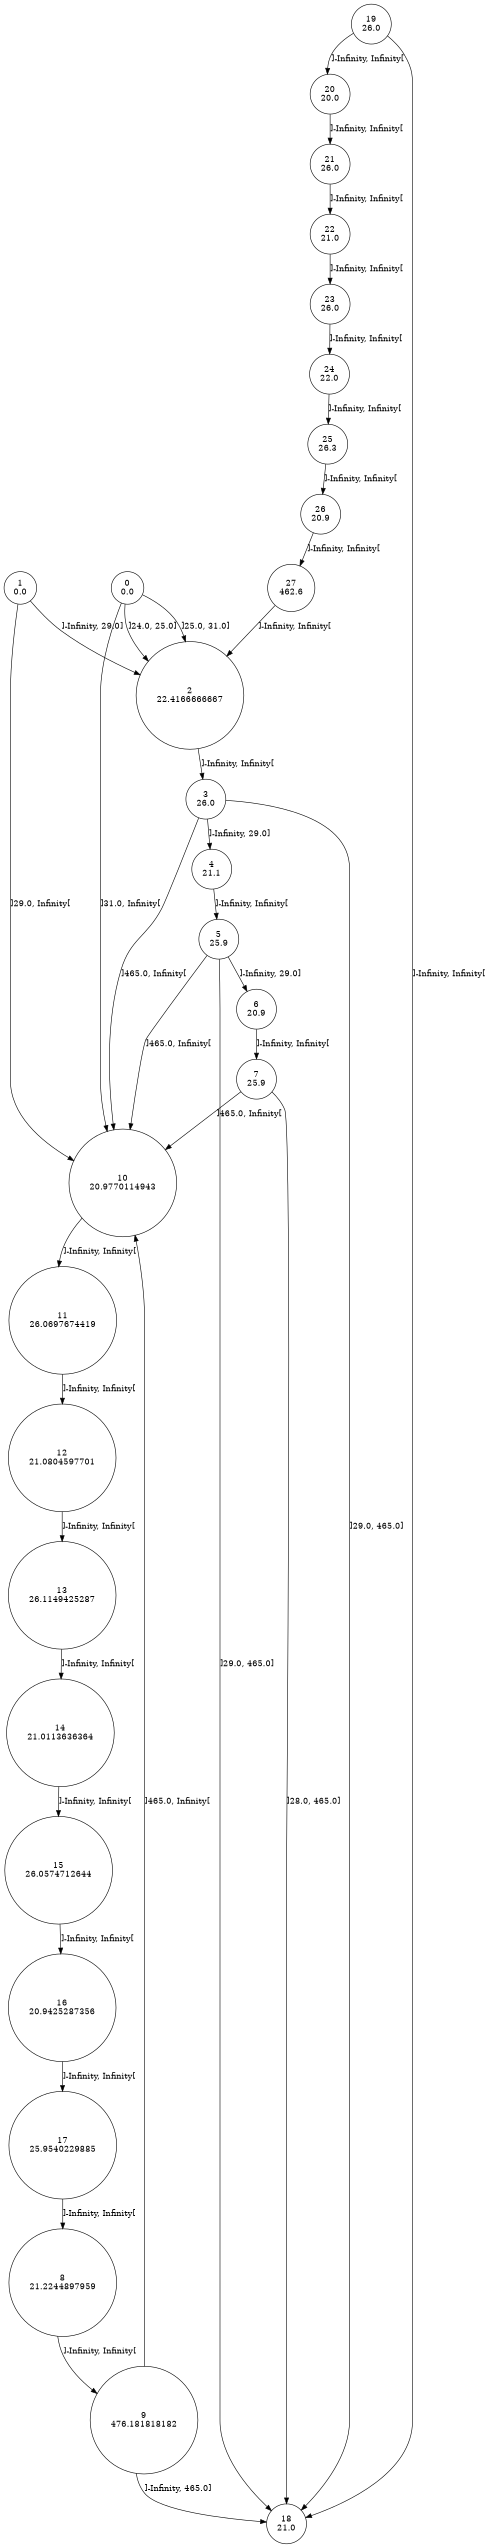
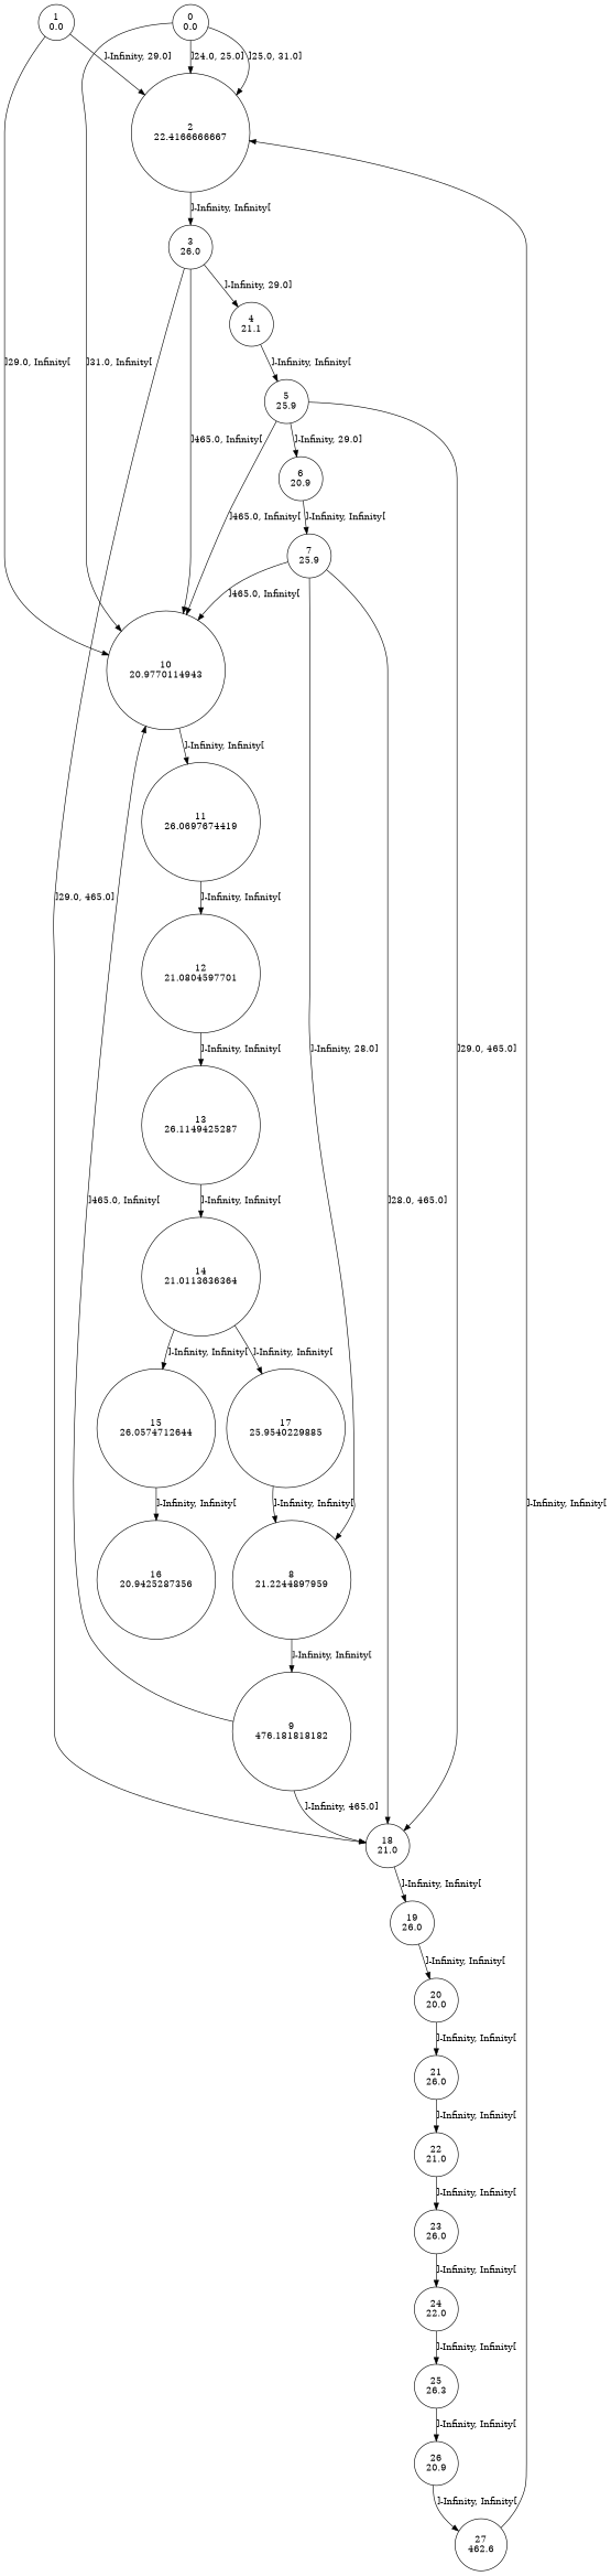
  digraph {
    node [shape=circle]
    n1 [label="0\n0.0"]
    n2 [label="2\n22.4166666667"]
    n3 [label="10\n20.9770114943"]
    n4 [label="1\n0.0"]
    n5 [label="3\n26.0"]
    n6 [label="11\n26.0697674419"]
    n7 [label="4\n21.1"]
    n8 [label="18\n21.0"]
    n9 [label="12\n21.0804597701"]
    n10 [label="5\n25.9"]
    n11 [label="19\n26.0"]
    n12 [label="6\n20.9"]
    n13 [label="20\n20.0"]
    n14 [label="7\n25.9"]
    n15 [label="8\n21.2244897959"]
    n16 [label="9\n476.181818182"]
    n17 [label="13\n26.1149425287"]
    n18 [label="14\n21.0113636364"]
    n19 [label="15\n26.0574712644"]
    n20 [label="16\n20.9425287356"]
    n21 [label="17\n25.9540229885"]
    n22 [label="21\n26.0"]
    n23 [label="22\n21.0"]
    n24 [label="23\n26.0"]
    n25 [label="24\n22.0"]
    n26 [label="25\n26.3"]
    n27 [label="26\n20.9"]
    n28 [label="27\n462.6"]
    n1 -> n2 [label="]24.0, 25.0]"]
    n1 -> n2 [label="]25.0, 31.0]"]
    n1 -> n3 [label="]31.0, Infinity["]
    n2 -> n5 [label="]-Infinity, Infinity["]
    n3 -> n6 [label="]-Infinity, Infinity["]
    n4 -> n2 [label="]-Infinity, 29.0]"]
    n4 -> n3 [label="]29.0, Infinity["]
    n5 -> n3 [label="]465.0, Infinity["]
    n5 -> n7 [label="]-Infinity, 29.0]"]
    n5 -> n8 [label="]29.0, 465.0]"]
    n6 -> n9 [label="]-Infinity, Infinity["]
    n7 -> n10 [label="]-Infinity, Infinity["]
-   n11 -> n8 [label="]-Infinity, Infinity["]
+   n8 -> n11 [label="]-Infinity, Infinity["]
    n9 -> n17 [label="]-Infinity, Infinity["]
    n10 -> n3 [label="]465.0, Infinity["]
    n10 -> n8 [label="]29.0, 465.0]"]
    n10 -> n12 [label="]-Infinity, 29.0]"]
    n11 -> n13 [label="]-Infinity, Infinity["]
    n12 -> n14 [label="]-Infinity, Infinity["]
    n13 -> n22 [label="]-Infinity, Infinity["]
    n14 -> n3 [label="]465.0, Infinity["]
    n14 -> n8 [label="]28.0, 465.0]"]
+   n14 -> n15 [label="]-Infinity, 28.0]"]
    n15 -> n16 [label="]-Infinity, Infinity["]
    n16 -> n3 [label="]465.0, Infinity["]
    n16 -> n8 [label="]-Infinity, 465.0]"]
    n17 -> n18 [label="]-Infinity, Infinity["]
    n18 -> n19 [label="]-Infinity, Infinity["]
    n19 -> n20 [label="]-Infinity, Infinity["]
-   n20 -> n21 [label="]-Infinity, Infinity["]
+   n18 -> n21 [label="]-Infinity, Infinity["]
    n21 -> n15 [label="]-Infinity, Infinity["]
    n22 -> n23 [label="]-Infinity, Infinity["]
    n23 -> n24 [label="]-Infinity, Infinity["]
    n24 -> n25 [label="]-Infinity, Infinity["]
    n25 -> n26 [label="]-Infinity, Infinity["]
    n26 -> n27 [label="]-Infinity, Infinity["]
    n27 -> n28 [label="]-Infinity, Infinity["]
    n28 -> n2 [label="]-Infinity, Infinity["]
  }
